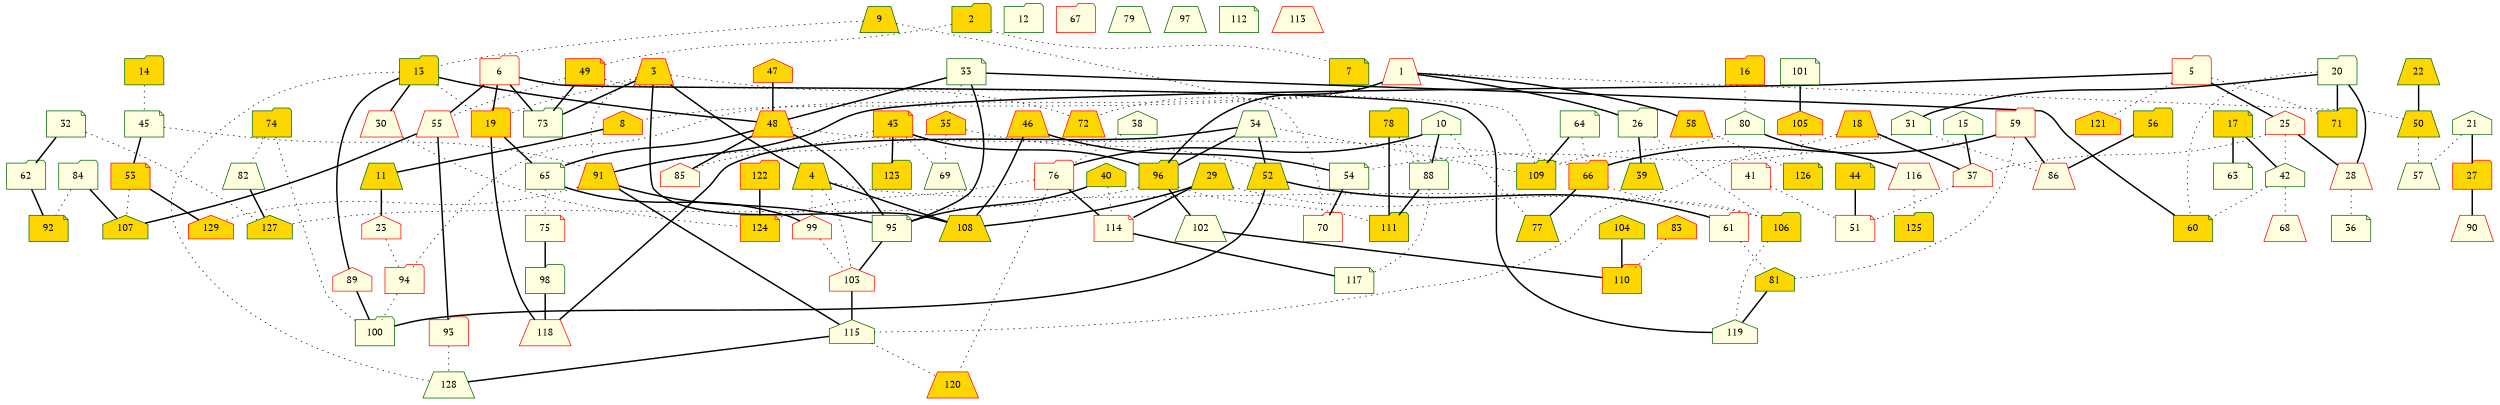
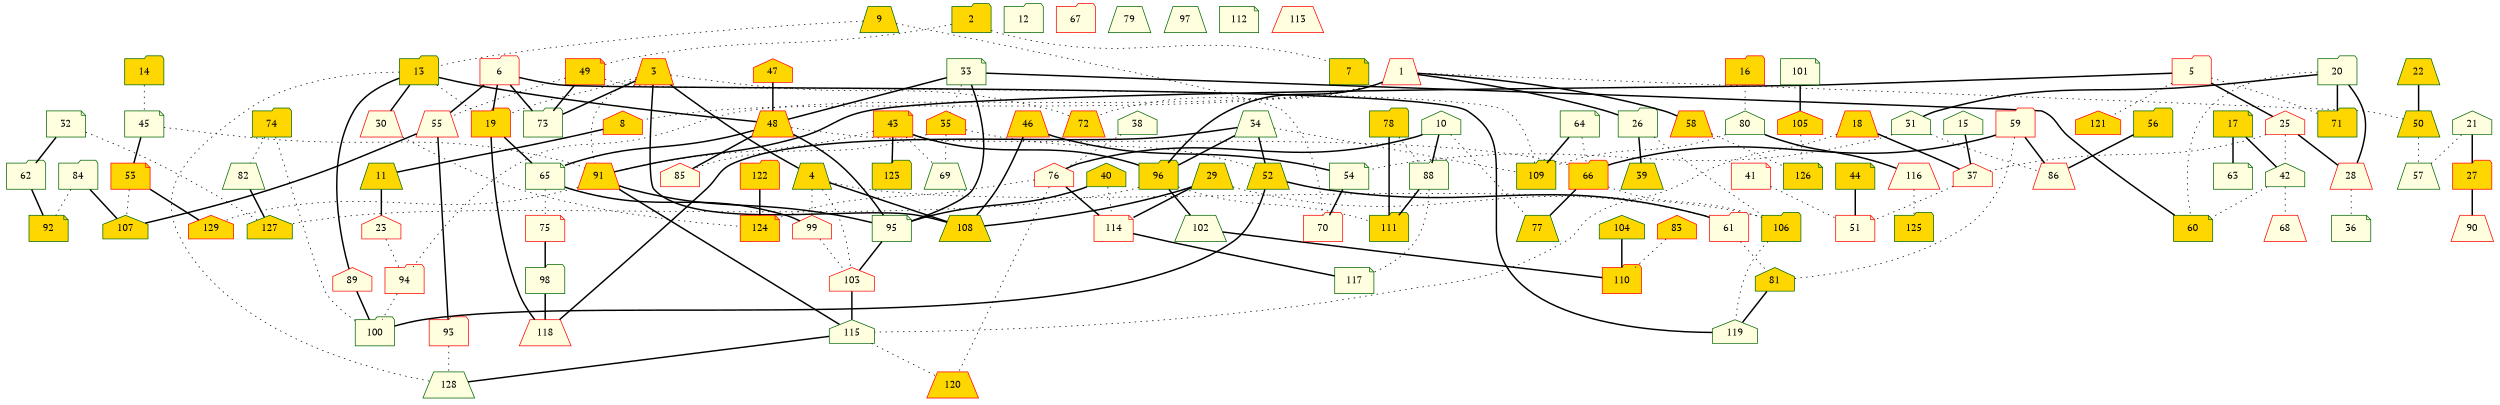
  graph {
    fontname="PT Serif"
    node [color=darkgreen fillcolor=lightyellow fontname="PT Serif" shape=folder style=filled]
    edge [fontname="PT Serif" style=bold]
    1 [color=red shape=trapezium]
    8 [color=red fillcolor=gold shape=house]
    26
    50 [fillcolor=gold shape=trapezium]
    58 [color=red fillcolor=gold shape=trapezium]
    72 [color=red fillcolor=gold shape=trapezium]
    94 [color=red]
    96 [fillcolor=gold]
    11 [fillcolor=gold shape=trapezium]
    106 [fillcolor=gold]
    39 [fillcolor=gold shape=trapezium]
    57 [shape=trapezium]
    126 [fillcolor=gold shape=note]
    100
    127 [fillcolor=gold shape=house]
    111 [fillcolor=gold]
    102 [shape=trapezium]
    2 [fillcolor=gold]
    7 [fillcolor=gold shape=note]
    49 [color=red fillcolor=gold shape=note]
    73
    55 [color=red shape=trapezium]
    109 [fillcolor=gold]
    3 [color=red fillcolor=gold shape=trapezium]
    4 [fillcolor=gold shape=trapezium]
    19 [color=red fillcolor=gold]
    91 [color=red fillcolor=gold shape=trapezium]
    108 [fillcolor=gold shape=trapezium]
    99 [color=red shape=house]
    103 [color=red shape=house]
    65 [shape=note]
    118 [color=red shape=trapezium]
    115 [shape=house]
    95 [shape=note]
    129 [color=red fillcolor=gold shape=house]
    119 [shape=house]
    5 [color=red]
    25 [color=red shape=house]
    71 [fillcolor=gold]
    121 [color=red fillcolor=gold shape=house]
    37 [color=red shape=house]
    42 [shape=house]
    28 [color=red shape=trapezium]
    6 [color=red]
    107 [fillcolor=gold shape=house]
    93 [color=red]
    23 [color=red shape=house]
    9 [fillcolor=gold shape=trapezium]
    13 [fillcolor=gold]
    70 [color=red]
    30 [color=red shape=trapezium]
    48 [color=red fillcolor=gold shape=trapezium]
    89 [color=red shape=house]
    128 [shape=trapezium]
    10 [shape=house]
-   76 [color=red]
+   76 [color=red shape=house]
    77 [fillcolor=gold shape=trapezium]
    88
    114 [color=red shape=note]
    124 [color=red fillcolor=gold shape=note]
    120 [color=red fillcolor=gold shape=trapezium]
    117 [shape=note]
    12
    85 [color=red shape=house]
    66 [color=red fillcolor=gold]
    14 [fillcolor=gold]
    45 [shape=note]
    53 [color=red fillcolor=gold shape=note]
    15 [shape=house]
    51 [color=red shape=note]
    16 [color=red fillcolor=gold]
    80 [shape=house]
    116 [color=red shape=trapezium]
    17 [fillcolor=gold shape=note]
    63 [shape=note]
    60 [fillcolor=gold shape=note]
    68 [color=red shape=trapezium]
    18 [color=red fillcolor=gold shape=trapezium]
    75 [color=red shape=note]
    20
    31 [shape=house]
    36 [shape=note]
    54 [shape=note]
    86 [color=red shape=trapezium]
    21 [shape=house]
    27 [color=red fillcolor=gold]
    90 [color=red shape=trapezium]
    22 [fillcolor=gold shape=trapezium]
    29 [fillcolor=gold shape=trapezium]
    61 [color=red]
    81 [fillcolor=gold shape=house]
    32 [shape=note]
    62
    92 [fillcolor=gold shape=note]
    33 [shape=note]
    35 [color=red fillcolor=gold shape=house]
    52 [fillcolor=gold shape=trapezium]
    69 [shape=trapezium]
    34 [shape=trapezium]
    38 [shape=house]
    40 [fillcolor=gold shape=house]
    41 [color=red shape=note]
    43 [color=red fillcolor=gold shape=note]
    123 [fillcolor=gold]
    44 [fillcolor=gold shape=note]
    46 [color=red fillcolor=gold shape=trapezium]
    47 [color=red fillcolor=gold shape=house]
    56 [fillcolor=gold]
    59 [color=red]
    64 [shape=note]
    98
    67 [color=red]
    74 [fillcolor=gold]
    82 [shape=trapezium]
    78 [fillcolor=gold]
    79 [shape=trapezium]
    125 [fillcolor=gold]
    83 [color=red fillcolor=gold shape=house]
    110 [color=red fillcolor=gold]
    84
    97 [shape=trapezium]
    101 [shape=note]
    105 [color=red fillcolor=gold shape=house]
    104 [fillcolor=gold shape=house]
    112 [shape=note]
    113 [color=red shape=trapezium]
    122 [color=red fillcolor=gold]
    1 -- 8 [style=dotted]
    1 -- 26
    1 -- 50 [style=dotted]
    1 -- 58
    1 -- 72 [style=dotted]
    1 -- 94 [style=dotted]
    1 -- 96
    8 -- 11
    26 -- 106 [style=dotted]
    26 -- 39
    50 -- 57 [style=dotted]
    58 -- 126 [style=dotted]
    94 -- 100 [style=dotted]
    96 -- 127 [style=dotted]
    96 -- 111 [style=dotted]
    96 -- 102
    11 -- 23
    106 -- 119 [style=dotted]
    102 -- 110
    2 -- 7 [style=dotted]
    2 -- 49 [style=dotted]
    49 -- 73
    49 -- 55 [style=dotted]
    49 -- 109 [style=dotted]
    55 -- 107
    55 -- 93
    3 -- 72 [style=dotted]
    3 -- 73
    3 -- 4
    3 -- 19 [style=dotted]
    3 -- 91 [style=dotted]
    3 -- 108
    4 -- 106 [style=dotted]
    4 -- 108
    4 -- 99 [style=dotted]
    4 -- 103 [style=dotted]
    19 -- 65
    19 -- 118
    91 -- 115
    91 -- 95
    91 -- 129 [style=dotted]
    99 -- 103 [style=dotted]
    103 -- 115
    65 -- 99
    65 -- 75 [style=dotted]
    115 -- 128
    115 -- 120 [style=dotted]
    95 -- 103
    5 -- 91
    5 -- 25
    5 -- 71 [style=dotted]
    5 -- 121 [style=dotted]
    25 -- 37 [style=dotted]
    25 -- 42 [style=dotted]
    25 -- 28
    37 -- 51 [style=dotted]
    42 -- 60 [style=dotted]
    42 -- 68 [style=dotted]
    28 -- 36 [style=dotted]
    6 -- 73
    6 -- 55
    6 -- 19
    6 -- 119
    93 -- 128 [style=dotted]
    23 -- 94 [style=dotted]
    9 -- 13 [style=dotted]
    9 -- 70 [style=dotted]
    13 -- 19 [style=dotted]
    13 -- 30
    13 -- 48
    13 -- 89
    13 -- 128 [style=dotted]
    30 -- 124 [style=dotted]
    48 -- 65
    48 -- 95
    48 -- 85
    48 -- 66 [style=dotted]
    89 -- 100
    10 -- 76
    10 -- 77 [style=dotted]
    10 -- 88
    76 -- 114
    76 -- 124 [style=dotted]
    76 -- 120 [style=dotted]
    88 -- 111
    88 -- 117 [style=dotted]
    114 -- 117
    66 -- 106 [style=dotted]
    66 -- 77
    14 -- 45 [style=dotted]
    45 -- 91 [style=dotted]
    45 -- 53
    53 -- 129
    53 -- 107 [style=dotted]
    15 -- 37
    16 -- 80 [style=dotted]
    80 -- 109 [style=dotted]
    80 -- 116
    116 -- 125 [style=dotted]
    17 -- 42
    17 -- 63
    18 -- 115 [style=dotted]
    18 -- 37
    75 -- 98
    20 -- 71
    20 -- 28
    20 -- 60 [style=dotted]
    20 -- 31
    31 -- 54 [style=dotted]
    31 -- 86 [style=dotted]
    54 -- 70
    21 -- 57 [style=dotted]
    21 -- 27
    27 -- 90
    22 -- 50
    29 -- 108
    29 -- 114
    29 -- 61 [style=dotted]
    61 -- 81 [style=dotted]
    81 -- 119
    32 -- 127 [style=dotted]
    32 -- 62
    62 -- 92
    33 -- 95
    33 -- 48
    33 -- 60
    33 -- 35 [style=dotted]
    35 -- 85 [style=dotted]
    35 -- 52 [style=dotted]
    35 -- 69 [style=dotted]
    52 -- 100
    52 -- 61
    34 -- 96
    34 -- 109 [style=dotted]
    34 -- 118
    34 -- 52
    38 -- 76 [style=dotted]
    40 -- 95
    40 -- 114 [style=dotted]
    41 -- 51 [style=dotted]
    43 -- 96
    43 -- 91 [style=dotted]
    43 -- 69 [style=dotted]
    43 -- 123
    44 -- 51
    46 -- 108
    46 -- 54
    47 -- 48
    56 -- 86
    59 -- 66
    59 -- 86
    59 -- 81 [style=dotted]
    64 -- 109
    64 -- 66 [style=dotted]
    98 -- 118
    74 -- 100 [style=dotted]
    74 -- 82 [style=dotted]
    82 -- 127
    78 -- 111
    78 -- 88 [style=dotted]
    83 -- 110 [style=dotted]
    84 -- 107
    84 -- 92 [style=dotted]
    101 -- 105
    105 -- 126 [style=dotted]
    104 -- 110
    122 -- 124
  }
